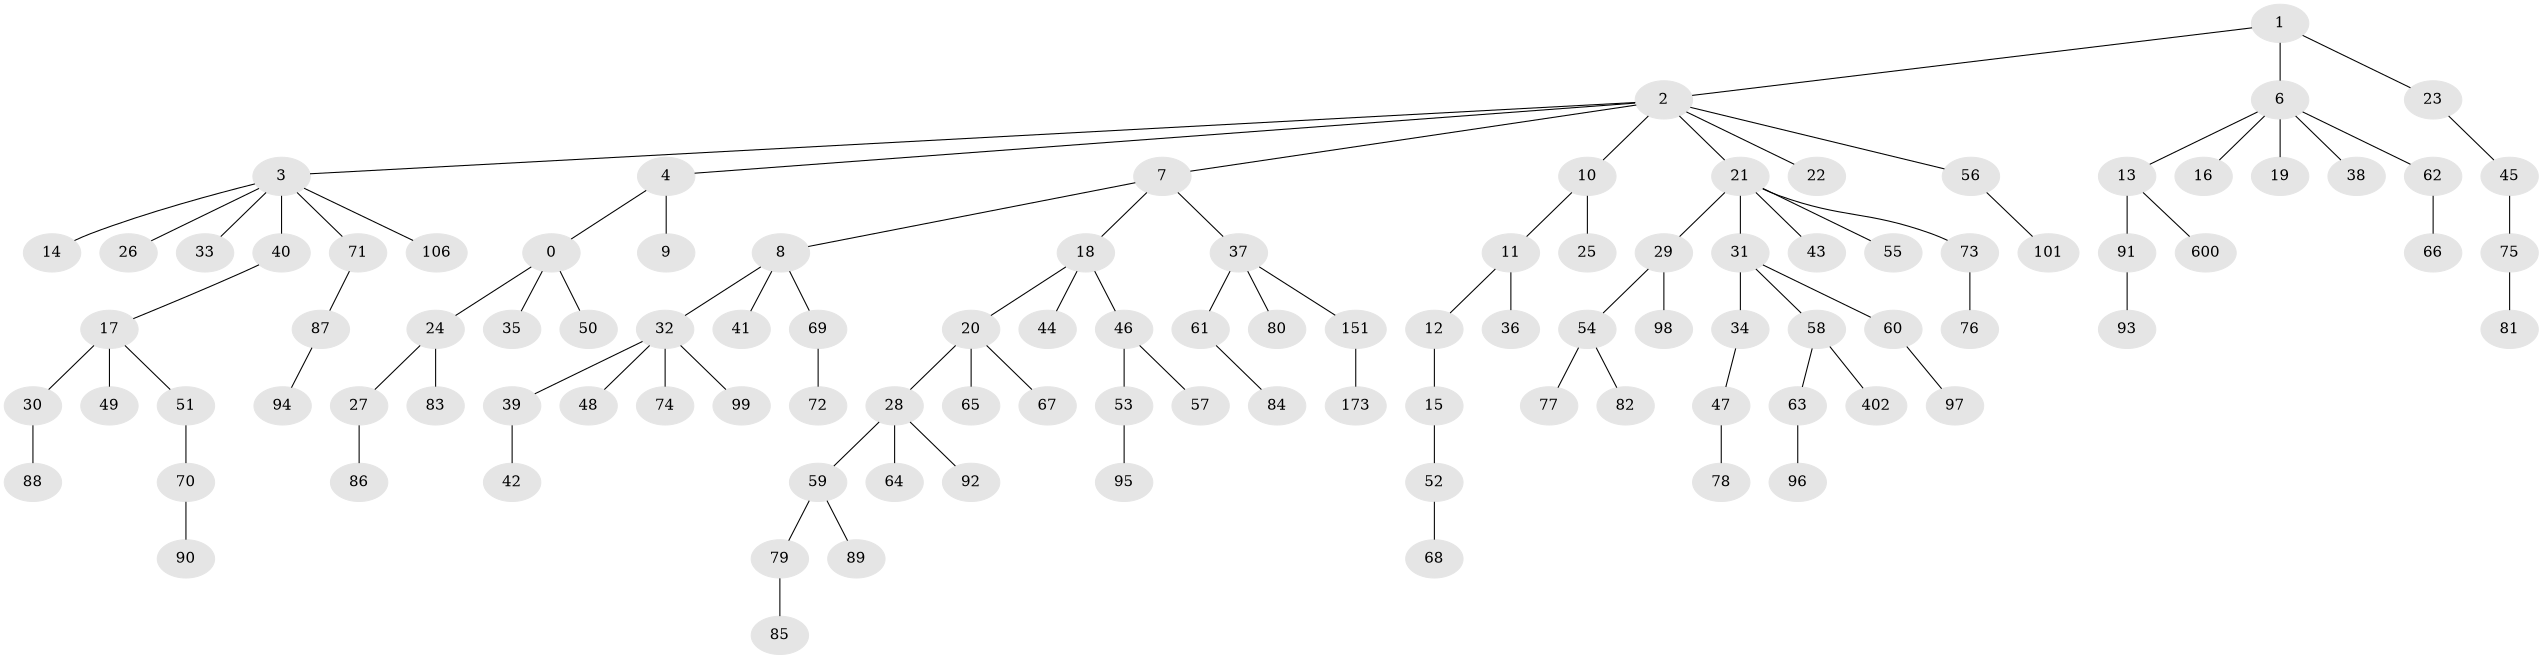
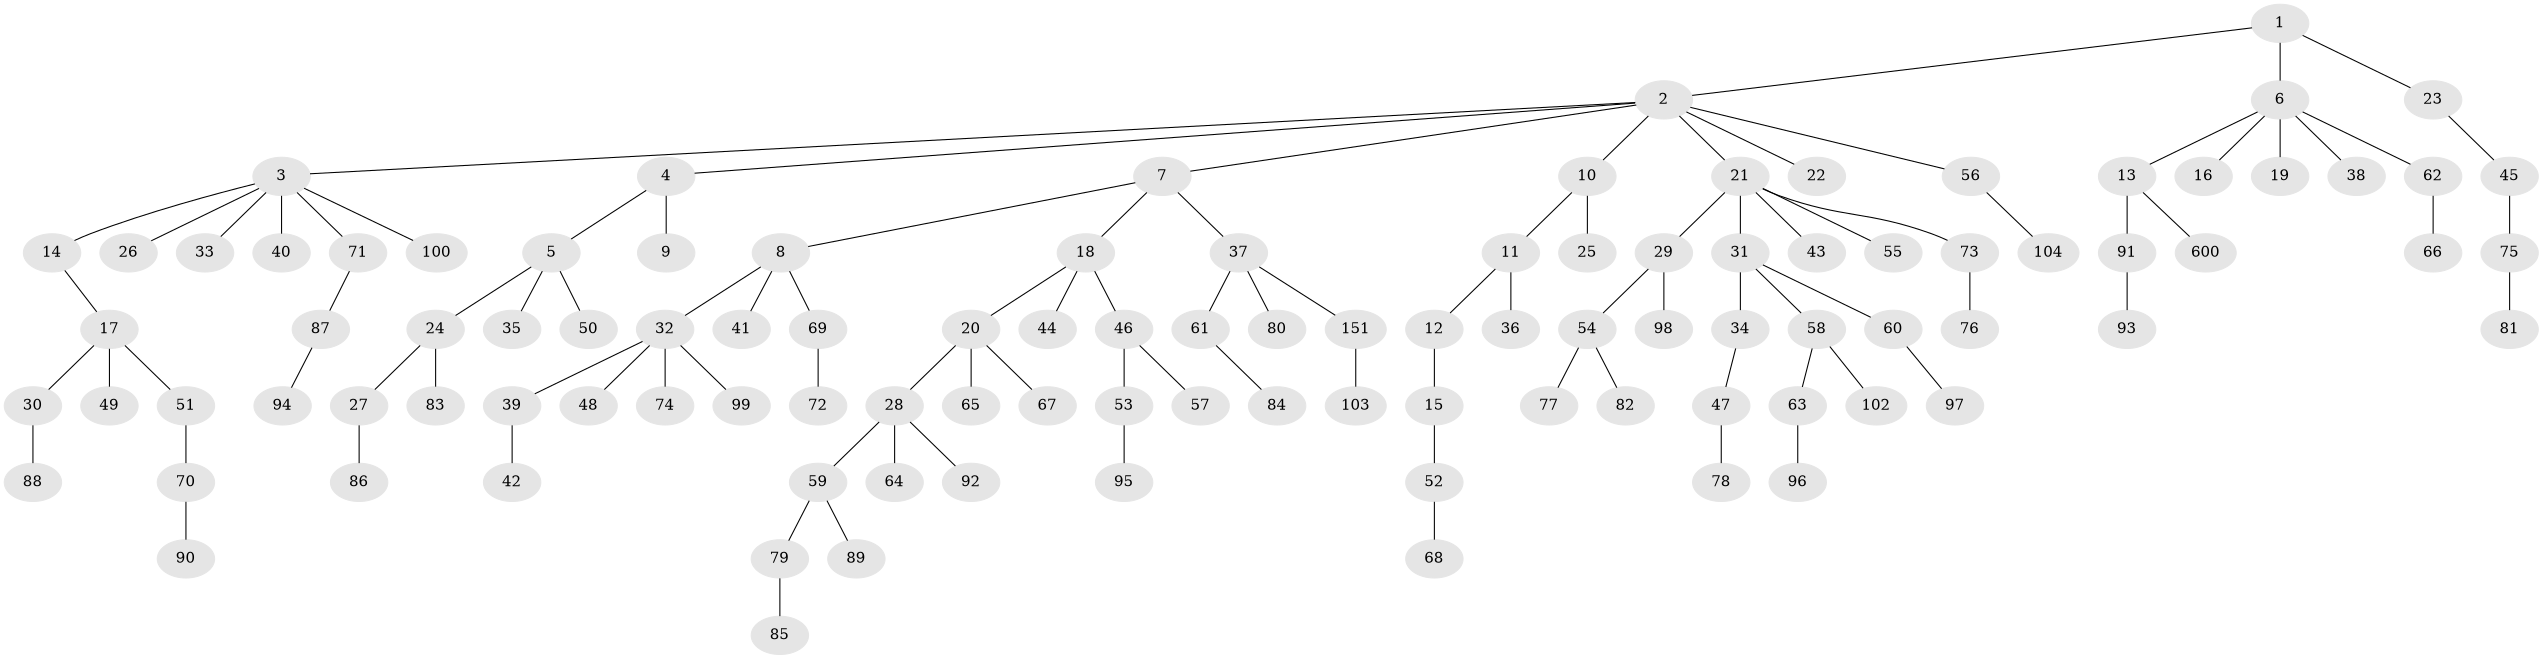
  graph {
    node [color=gray90 style=filled]
    1
    2
    6
    23
    3
    4
    7
    10
    21
    22
    56
    13
    16
    19
    38
    62
    45
    14
    26
    33
    40
    71
-   106
-   5 [label=0]
+   106 [label=100]
+   5
    9
    8
    18
    37
    11
    25
    29
    31
    43
    55
    73
-   104 [label=101]
+   104
    17
    87
    24
    35
    50
    27
    83
    91
    n45 [label=600]
    66
    32
    41
    69
    20
    44
    46
    61
    80
    n55 [label=151]
    39
    48
    74
    99
    72
    12
    36
    15
    52
    93
    30
    49
    51
    68
    88
    70
    28
    65
    67
    53
    57
    59
    64
    92
    54
    98
    34
    58
    60
    76
    75
    86
    79
    89
    77
    82
    47
    63
-   102 [label=402]
+   102
    97
    42
    78
    84
-   103 [label=173]
+   103
    81
    95
    90
    96
    85
    94
    1 -- 2
    1 -- 6
    1 -- 23
    2 -- 3
    2 -- 4
    2 -- 7
    2 -- 10
    2 -- 21
    2 -- 22
    2 -- 56
    6 -- 13
    6 -- 16
    6 -- 19
    6 -- 38
    6 -- 62
    23 -- 45
    3 -- 14
    3 -- 26
    3 -- 33
    3 -- 40
    3 -- 71
    3 -- 106
    4 -- 5
    4 -- 9
    7 -- 8
    7 -- 18
    7 -- 37
    10 -- 11
    10 -- 25
    21 -- 29
    21 -- 31
    21 -- 43
    21 -- 55
    21 -- 73
    56 -- 104
    13 -- 91
    13 -- n45
    62 -- 66
    45 -- 75
-   40 -- 17
+   14 -- 17
    71 -- 87
    5 -- 24
    5 -- 35
    5 -- 50
    8 -- 32
    8 -- 41
    8 -- 69
    18 -- 20
    18 -- 44
    18 -- 46
    37 -- 61
    37 -- 80
    37 -- n55
    11 -- 12
    11 -- 36
    29 -- 54
    29 -- 98
    31 -- 34
    31 -- 58
    31 -- 60
    73 -- 76
    17 -- 30
    17 -- 49
    17 -- 51
    87 -- 94
    24 -- 27
    24 -- 83
    27 -- 86
    91 -- 93
    32 -- 39
    32 -- 48
    32 -- 74
    32 -- 99
    69 -- 72
    20 -- 28
    20 -- 65
    20 -- 67
    46 -- 53
    46 -- 57
    61 -- 84
    n55 -- 103
    39 -- 42
    12 -- 15
    15 -- 52
    52 -- 68
    30 -- 88
    51 -- 70
    70 -- 90
    28 -- 59
    28 -- 64
    28 -- 92
    53 -- 95
    59 -- 79
    59 -- 89
    54 -- 77
    54 -- 82
    34 -- 47
    58 -- 63
    58 -- 102
    60 -- 97
    75 -- 81
    79 -- 85
    47 -- 78
    63 -- 96
  }
